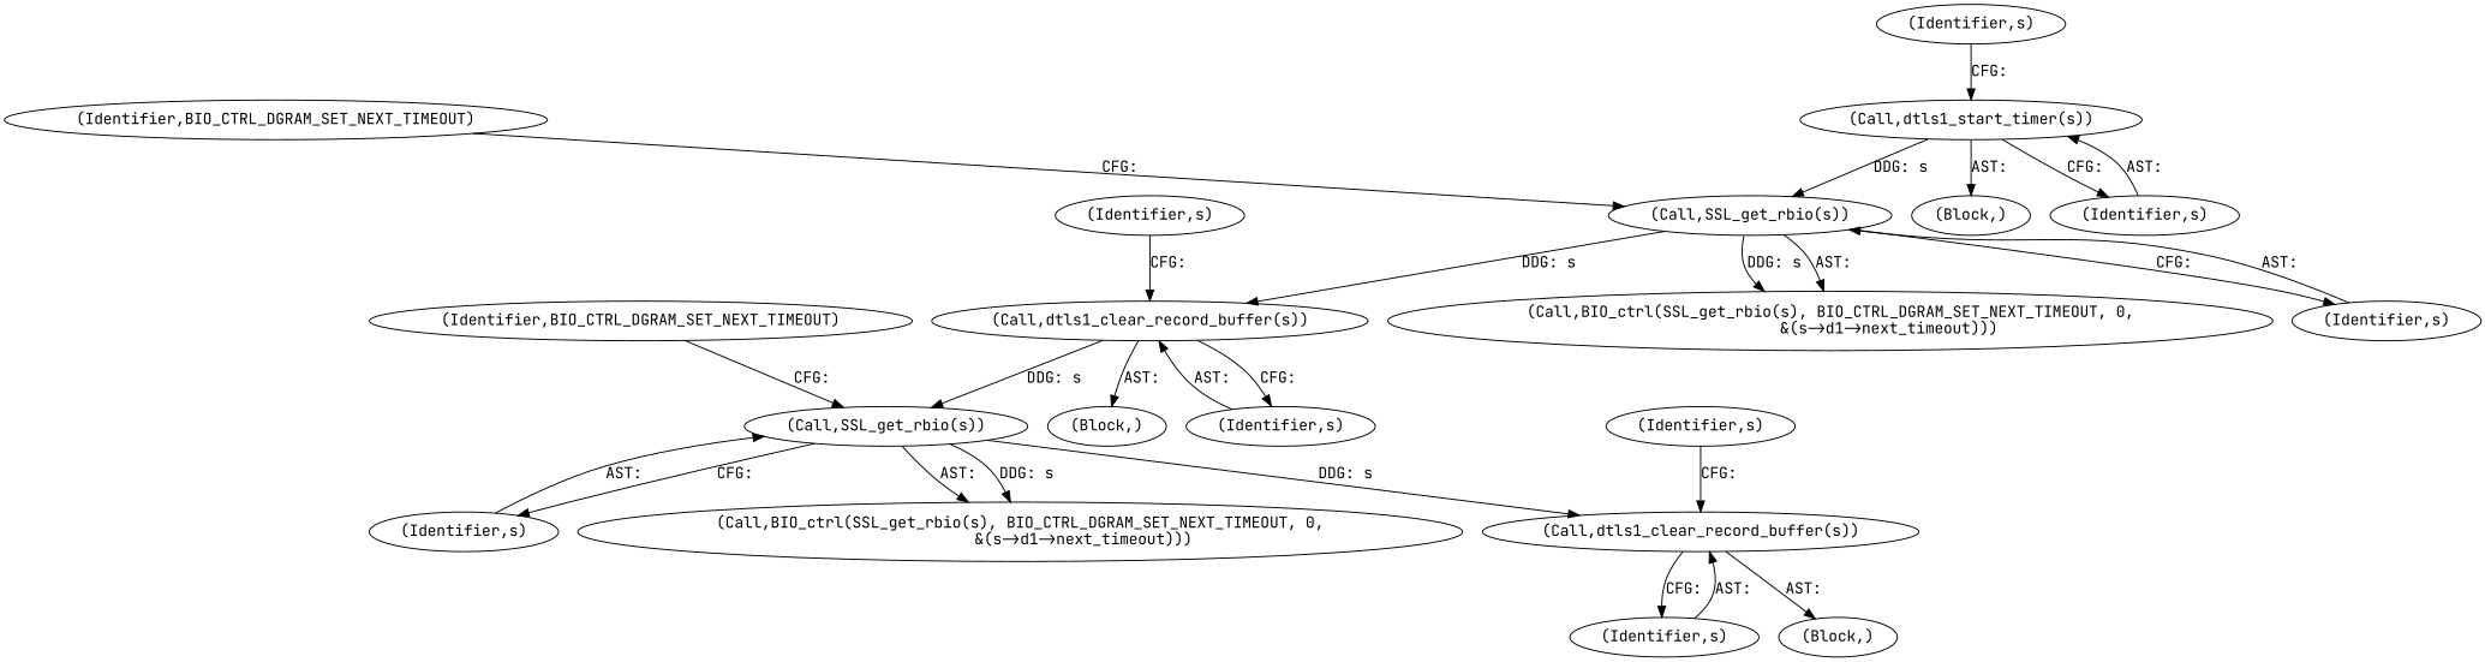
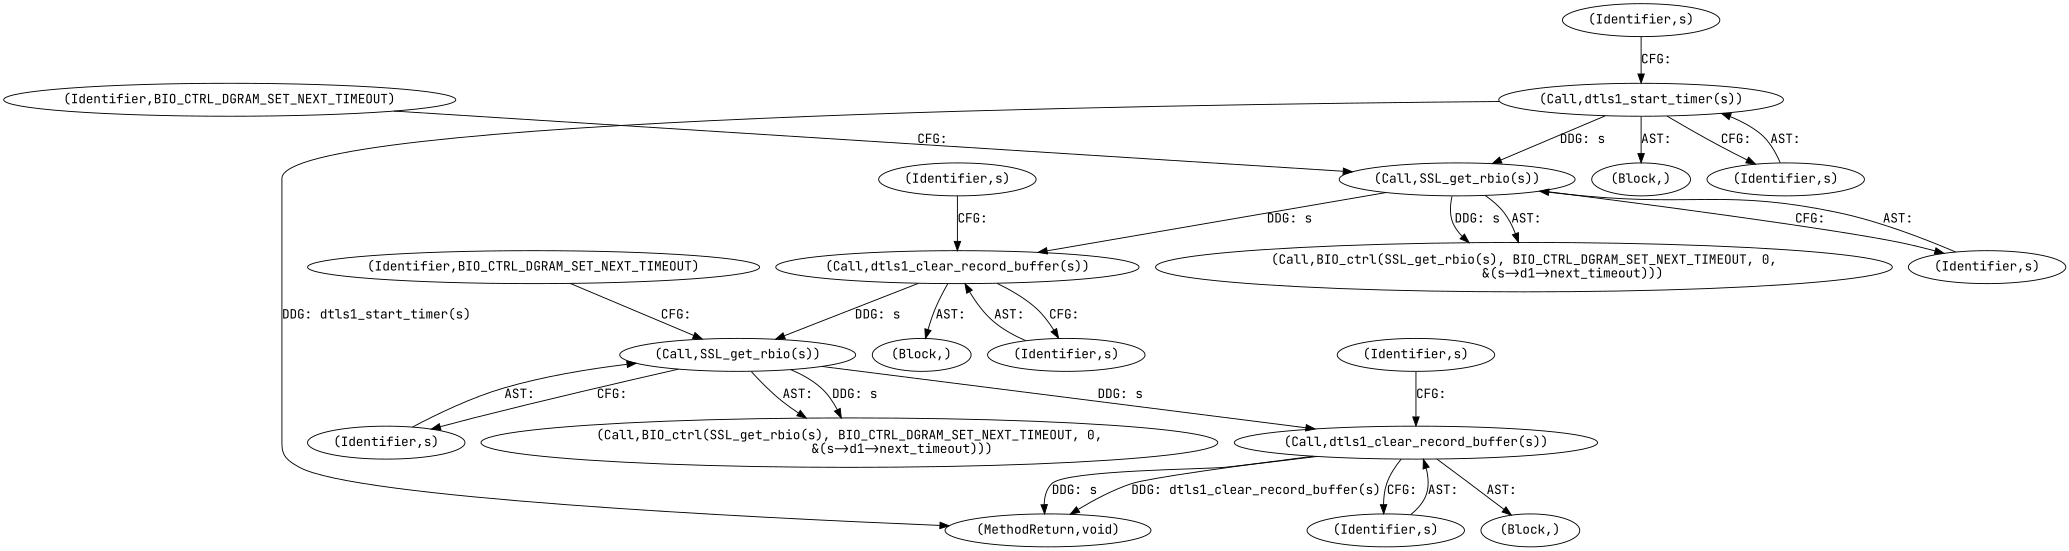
  digraph {
    fontname="JetBrains Mono"
    node [fontname="JetBrains Mono"]
    edge [fontname="JetBrains Mono"]
    n1 [label="(Call,dtls1_clear_record_buffer(s))"]
+   n2 [label="(MethodReturn,void)"]
    n3 [label="(Identifier,s)"]
    n4 [label="(Block,)"]
    n5 [label="(Call,SSL_get_rbio(s))"]
    n6 [label="(Call,BIO_ctrl(SSL_get_rbio(s), BIO_CTRL_DGRAM_SET_NEXT_TIMEOUT, 0,\n              &(s->d1->next_timeout)))"]
    n7 [label="(Identifier,s)"]
    n8 [label="(Call,dtls1_clear_record_buffer(s))"]
    n9 [label="(Identifier,s)"]
    n10 [label="(Block,)"]
    n11 [label="(Call,SSL_get_rbio(s))"]
    n12 [label="(Identifier,s)"]
    n13 [label="(Call,BIO_ctrl(SSL_get_rbio(s), BIO_CTRL_DGRAM_SET_NEXT_TIMEOUT, 0,\n             &(s->d1->next_timeout)))"]
    n14 [label="(Call,dtls1_start_timer(s))"]
    n15 [label="(Block,)"]
    n16 [label="(Identifier,s)"]
    n17 [label="(Identifier,BIO_CTRL_DGRAM_SET_NEXT_TIMEOUT)"]
    n18 [label="(Identifier,s)"]
    n19 [label="(Identifier,s)"]
    n20 [label="(Identifier,s)"]
    n21 [label="(Identifier,BIO_CTRL_DGRAM_SET_NEXT_TIMEOUT)"]
+   n1 -> n2 [label="DDG: dtls1_clear_record_buffer(s)"]
+   n1 -> n2 [label="DDG: s"]
    n1 -> n3 [label="CFG: "]
    n1 -> n4 [label="AST: "]
    n3 -> n1 [label="AST: "]
    n5 -> n1 [label="DDG: s"]
    n5 -> n6 [label="AST: "]
    n5 -> n6 [label="DDG: s"]
    n5 -> n7 [label="CFG: "]
    n7 -> n5 [label="AST: "]
    n8 -> n5 [label="DDG: s"]
    n8 -> n9 [label="CFG: "]
    n8 -> n10 [label="AST: "]
    n9 -> n8 [label="AST: "]
    n11 -> n8 [label="DDG: s"]
    n11 -> n12 [label="CFG: "]
    n11 -> n13 [label="AST: "]
    n11 -> n13 [label="DDG: s"]
    n12 -> n11 [label="AST: "]
+   n14 -> n2 [label="DDG: dtls1_start_timer(s)"]
    n14 -> n11 [label="DDG: s"]
    n14 -> n15 [label="AST: "]
    n14 -> n16 [label="CFG: "]
    n16 -> n14 [label="AST: "]
    n17 -> n5 [label="CFG: "]
    n18 -> n8 [label="CFG: "]
    n19 -> n1 [label="CFG: "]
    n20 -> n14 [label="CFG: "]
    n21 -> n11 [label="CFG: "]
  }
